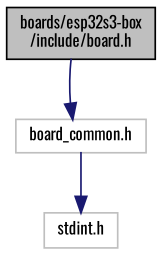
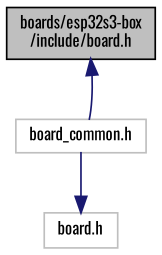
  digraph {
    fontname=Oswald
    node [color=grey75 fillcolor=white fontname=Oswald fontsize=10 shape=record style=filled]
    edge [color=midnightblue fontname=Oswald fontsize=10 labelfontname=Helvetica labelfontsize=10 style=solid]
    n1 [color=black fillcolor=grey75 fontcolor=black height=0.2 label="boards/esp32s3-box\l/include/board.h" width=0.4]
    n2 [height=0.2 label="board_common.h" width=0.4]
-   n3 [height=0.2 label="stdint.h" width=0.4]
-   n1 -> n2
+   n3 [height=0.2 label="board.h" width=0.4]
+   n2 -> n1
    n2 -> n3
  }
